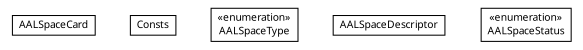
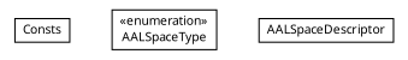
  digraph {
    nodesep=0.25
    ranksep=0.5
    fontname="Noto Sans"
    node [fontcolor=black fontname="Noto Sans" fontsize=10.0 shape=plaintext]
-   n1 [label=<<table title="org.universAAL.middleware.interfaces.aalspace.AALSpaceCard" border="0" cellborder="1" cellspacing="0" cellpadding="2" port="p" href="./AALSpaceCard.html"> 		<tr><td><table border="0" cellspacing="0" cellpadding="1"> <tr><td align="center" balign="center"> AALSpaceCard </td></tr> 		</table></td></tr> 		</table>>]
    n2 [label=<<table title="org.universAAL.middleware.interfaces.aalspace.Consts" border="0" cellborder="1" cellspacing="0" cellpadding="2" port="p" href="./Consts.html"> 		<tr><td><table border="0" cellspacing="0" cellpadding="1"> <tr><td align="center" balign="center"> Consts </td></tr> 		</table></td></tr> 		</table>>]
    n3 [label=<<table title="org.universAAL.middleware.interfaces.aalspace.AALSpaceType" border="0" cellborder="1" cellspacing="0" cellpadding="2" port="p" href="./AALSpaceType.html"> 		<tr><td><table border="0" cellspacing="0" cellpadding="1"> <tr><td align="center" balign="center"> &#171;enumeration&#187; </td></tr> <tr><td align="center" balign="center"> AALSpaceType </td></tr> 		</table></td></tr> 		</table>>]
    n4 [label=<<table title="org.universAAL.middleware.interfaces.aalspace.AALSpaceDescriptor" border="0" cellborder="1" cellspacing="0" cellpadding="2" port="p" href="./AALSpaceDescriptor.html"> 		<tr><td><table border="0" cellspacing="0" cellpadding="1"> <tr><td align="center" balign="center"> AALSpaceDescriptor </td></tr> 		</table></td></tr> 		</table>>]
-   n5 [label=<<table title="org.universAAL.middleware.interfaces.aalspace.AALSpaceStatus" border="0" cellborder="1" cellspacing="0" cellpadding="2" port="p" href="./AALSpaceStatus.html"> 		<tr><td><table border="0" cellspacing="0" cellpadding="1"> <tr><td align="center" balign="center"> &#171;enumeration&#187; </td></tr> <tr><td align="center" balign="center"> AALSpaceStatus </td></tr> 		</table></td></tr> 		</table>>]
  }
